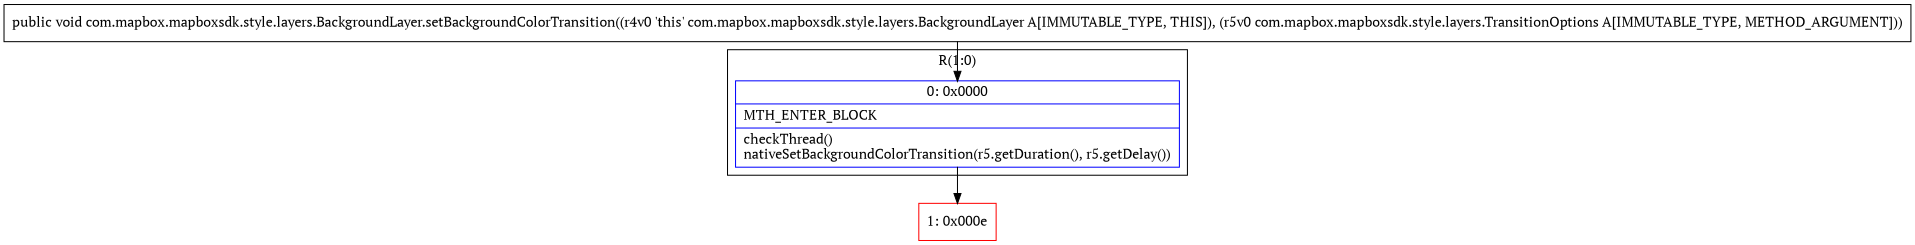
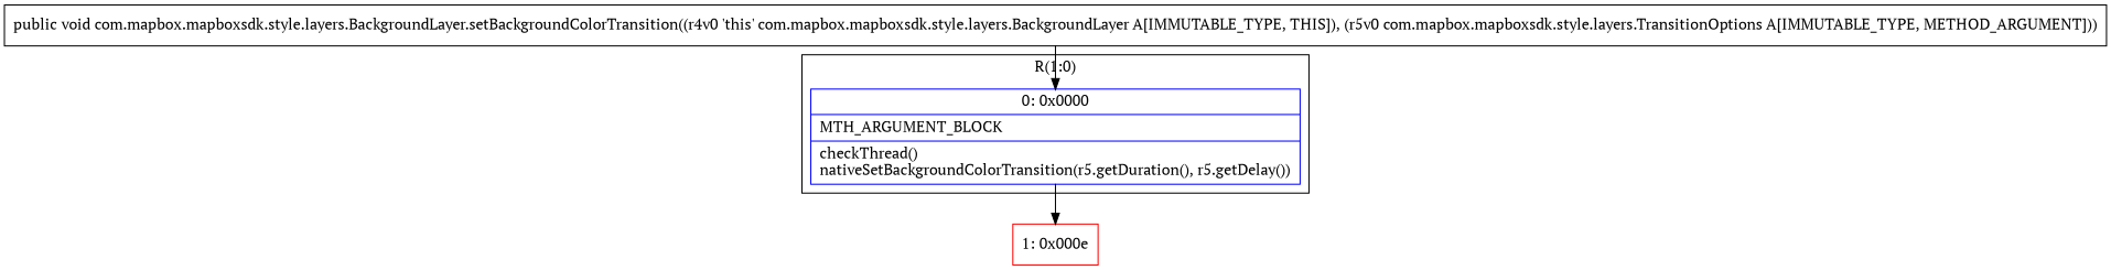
  digraph {
    fontname="PT Serif"
    node [shape=record fontname="PT Serif"]
    edge [fontname="PT Serif"]
-   n1 [color=blue label="{0\:\ 0x0000|MTH_ENTER_BLOCK\l|checkThread()\lnativeSetBackgroundColorTransition(r5.getDuration(), r5.getDelay())\l}"]
+   n1 [color=blue label="{0\:\ 0x0000|MTH_ARGUMENT_BLOCK\l|checkThread()\lnativeSetBackgroundColorTransition(r5.getDuration(), r5.getDelay())\l}"]
    n2 [color=red label="{1\:\ 0x000e}"]
    n3 [label="{public void com.mapbox.mapboxsdk.style.layers.BackgroundLayer.setBackgroundColorTransition((r4v0 'this' com.mapbox.mapboxsdk.style.layers.BackgroundLayer A[IMMUTABLE_TYPE, THIS]), (r5v0 com.mapbox.mapboxsdk.style.layers.TransitionOptions A[IMMUTABLE_TYPE, METHOD_ARGUMENT])) }"]
    subgraph cluster_1 {
      label="R(1:0)"
      n1
    }
    n1 -> n2
    n3 -> n1
  }
